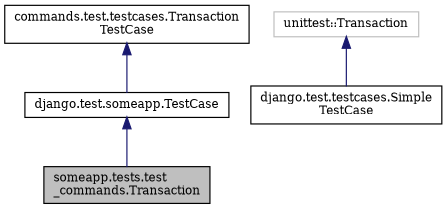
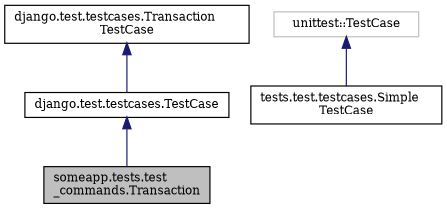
  digraph {
    fontname="DejaVu Serif"
    node [color=black fillcolor=white fontname="DejaVu Serif" fontsize=10 shape=record style=filled]
    edge [color=midnightblue dir=back fontname="DejaVu Serif" fontsize=10 labelfontname=Helvetica labelfontsize=10 style=solid]
    n1 [fillcolor=grey75 fontcolor=black height=0.2 label="someapp.tests.test\l_commands.Transaction" width=0.4]
-   n2 [height=0.2 label="django.test.someapp.TestCase" width=0.4]
-   n3 [height=0.2 label="commands.test.testcases.Transaction\lTestCase" width=0.4]
-   n4 [height=0.2 label="django.test.testcases.Simple\lTestCase" width=0.4]
-   n5 [color=grey75 height=0.2 label="unittest::Transaction" width=0.4]
+   n2 [height=0.2 label="django.test.testcases.TestCase" width=0.4]
+   n3 [height=0.2 label="django.test.testcases.Transaction\lTestCase" width=0.4]
+   n4 [height=0.2 label="tests.test.testcases.Simple\lTestCase" width=0.4]
+   n5 [color=grey75 height=0.2 label="unittest::TestCase" width=0.4]
    n2 -> n1
    n3 -> n2
    n5 -> n4
  }
